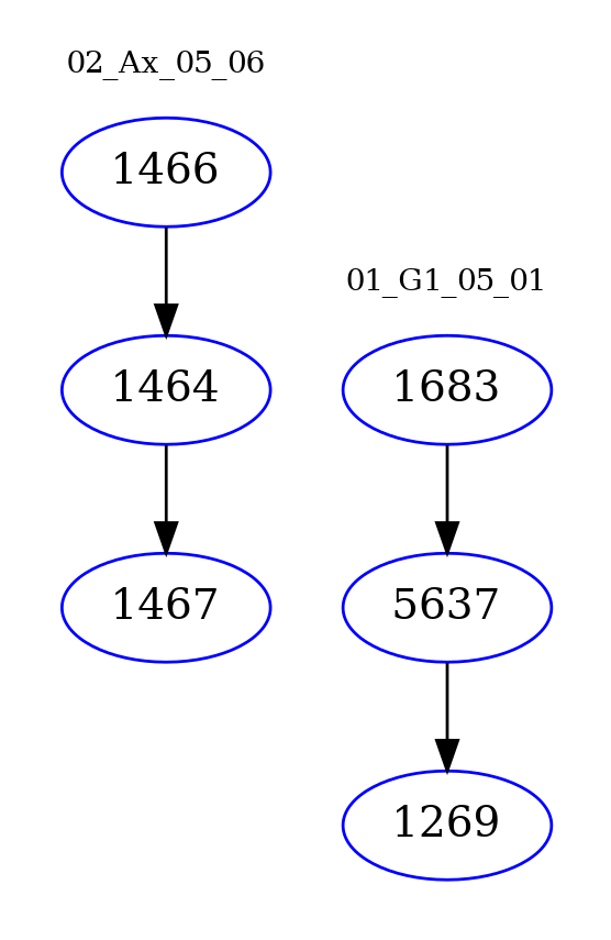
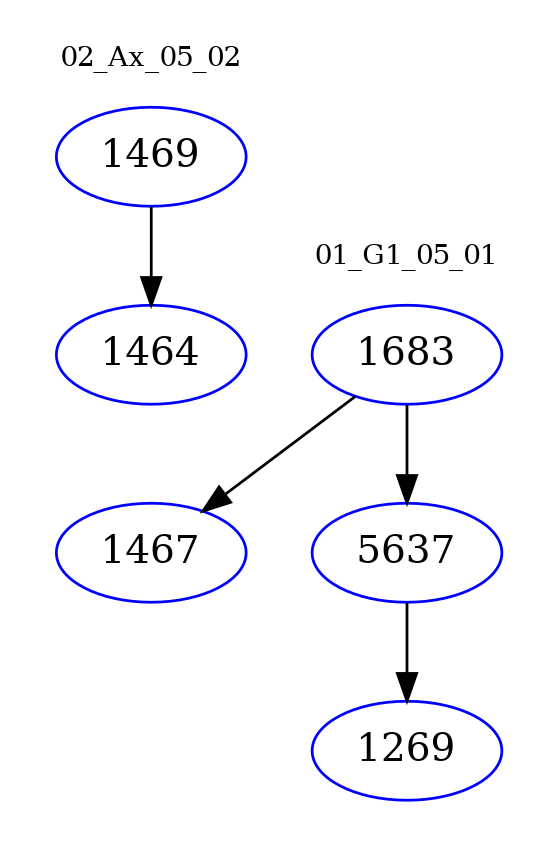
  digraph {
    node [color=blue]
    edge [color=black]
-   n1 [label=1466]
+   n1 [label=1469]
    n2 [label=1464]
    n3 [label=1467]
    n4 [label=1683]
    n5 [label=5637]
    n6 [label=1269]
    subgraph cluster_1 {
      color=white
      fontsize=10
-     label="02_Ax_05_06"
+     label="02_Ax_05_02"
      n1
      n2
      n3
    }
    subgraph cluster_2 {
      color=white
      fontsize=10
      label="01_G1_05_01"
      n4
      n5
      n6
    }
    n1 -> n2
-   n2 -> n3
+   n4 -> n3
    n4 -> n5
    n5 -> n6
  }
